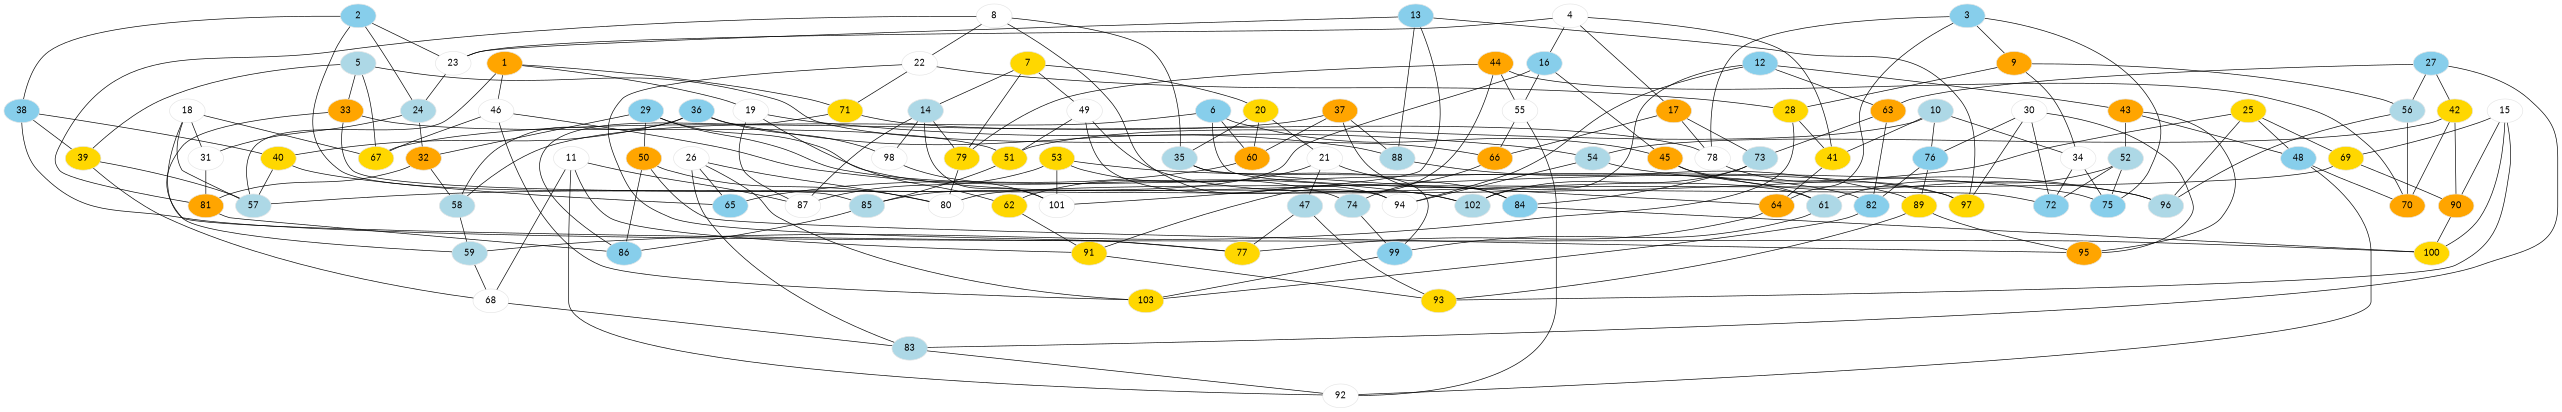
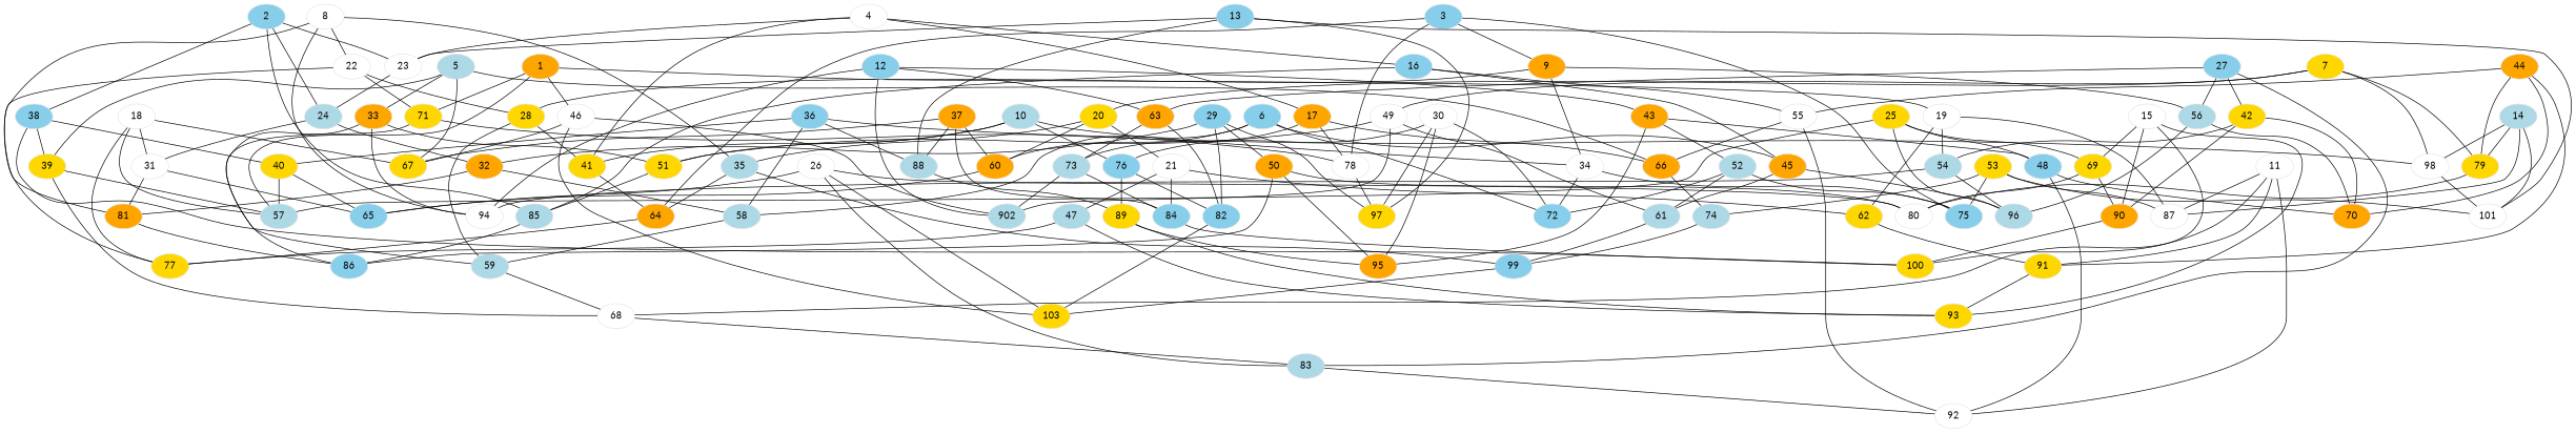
  graph {
    fontname=Lato
    node [color=gray90 fillcolor=white fontname=Lato style=filled]
    edge [fontname=Lato]
    1 [fillcolor=orange]
    19
    46
    57 [fillcolor=lightblue]
    71 [fillcolor=gold]
    87
    54 [fillcolor=lightblue]
    62 [fillcolor=gold]
    67 [fillcolor=gold]
-   102 [fillcolor=lightblue]
+   102 [fillcolor=lightblue label=902]
    103 [fillcolor=gold]
    78
    86 [fillcolor=skyblue]
    2 [fillcolor=skyblue]
    23
    24 [fillcolor=lightblue]
    38 [fillcolor=skyblue]
    85 [fillcolor=lightblue]
    31
    32 [fillcolor=orange]
    39 [fillcolor=gold]
    100 [fillcolor=gold]
    40 [fillcolor=gold]
    3 [fillcolor=skyblue]
    9 [fillcolor=orange]
    64 [fillcolor=orange]
    75 [fillcolor=skyblue]
    28 [fillcolor=gold]
    34
    56 [fillcolor=lightblue]
    77 [fillcolor=gold]
    97 [fillcolor=gold]
    4
    16 [fillcolor=skyblue]
    17 [fillcolor=orange]
    41 [fillcolor=gold]
    45 [fillcolor=orange]
    55
    66 [fillcolor=orange]
    73 [fillcolor=lightblue]
    5 [fillcolor=lightblue]
    33 [fillcolor=orange]
    94
    51 [fillcolor=gold]
    59 [fillcolor=lightblue]
    68
    74 [fillcolor=lightblue]
    6 [fillcolor=skyblue]
    58 [fillcolor=lightblue]
    60 [fillcolor=orange]
    72 [fillcolor=skyblue]
    96 [fillcolor=lightblue]
    61 [fillcolor=lightblue]
    65 [fillcolor=skyblue]
    7 [fillcolor=gold]
    20 [fillcolor=gold]
    49
    79 [fillcolor=gold]
    98
    35 [fillcolor=lightblue]
    21
    80
    101
    8
    22
    81 [fillcolor=orange]
    99 [fillcolor=skyblue]
    70 [fillcolor=orange]
    10 [fillcolor=lightblue]
    76 [fillcolor=skyblue]
    82 [fillcolor=skyblue]
    89 [fillcolor=gold]
    11
    91 [fillcolor=gold]
    92
    83 [fillcolor=lightblue]
    93 [fillcolor=gold]
    12 [fillcolor=skyblue]
    43 [fillcolor=orange]
    63 [fillcolor=orange]
    48 [fillcolor=skyblue]
    95 [fillcolor=orange]
    52 [fillcolor=lightblue]
    13 [fillcolor=skyblue]
    88 [fillcolor=lightblue]
    14 [fillcolor=lightblue]
    69 [fillcolor=gold]
    15
    90 [fillcolor=orange]
    84 [fillcolor=skyblue]
    18
    47 [fillcolor=lightblue]
    25 [fillcolor=gold]
    26
    27 [fillcolor=skyblue]
    42 [fillcolor=gold]
    29 [fillcolor=skyblue]
    50 [fillcolor=orange]
    30
    36 [fillcolor=skyblue]
    37 [fillcolor=orange]
    44 [fillcolor=orange]
    53 [fillcolor=gold]
    1 -- 19
    1 -- 46
    1 -- 57
    1 -- 71
    19 -- 87
    19 -- 54
    19 -- 62
    46 -- 67
    46 -- 102
    46 -- 103
    71 -- 78
    71 -- 86
    54 -- 94
    54 -- 96
    62 -- 91
    78 -- 97
    2 -- 23
    2 -- 24
    2 -- 38
    2 -- 85
    23 -- 24
    24 -- 31
    24 -- 32
    38 -- 39
    38 -- 100
    38 -- 40
    85 -- 86
+   31 -- 65
    31 -- 81
    32 -- 58
    32 -- 81
    39 -- 57
    39 -- 68
    40 -- 57
    40 -- 65
    3 -- 78
    3 -- 9
    3 -- 64
    3 -- 75
    9 -- 28
    9 -- 34
    9 -- 56
    64 -- 77
    28 -- 41
    28 -- 59
    34 -- 75
    34 -- 72
    56 -- 96
    56 -- 70
    4 -- 23
    4 -- 16
    4 -- 17
    4 -- 41
    16 -- 85
    16 -- 45
    16 -- 55
    17 -- 78
    17 -- 66
    17 -- 73
    41 -- 64
    45 -- 96
    45 -- 61
    55 -- 66
    55 -- 92
    66 -- 74
    73 -- 102
    73 -- 84
    5 -- 67
    5 -- 39
    5 -- 66
    5 -- 33
    33 -- 94
    33 -- 51
    33 -- 59
    51 -- 85
    59 -- 68
    68 -- 83
    74 -- 99
    6 -- 45
    6 -- 58
    6 -- 60
    6 -- 72
    58 -- 59
    60 -- 65
    61 -- 99
    7 -- 20
    7 -- 49
    7 -- 79
-   7 -- 14
+   7 -- 98
    20 -- 60
    20 -- 35
    20 -- 21
    49 -- 102
    49 -- 51
    49 -- 61
    79 -- 80
    98 -- 101
    35 -- 64
    35 -- 99
    21 -- 62
    21 -- 84
    21 -- 47
    8 -- 94
    8 -- 35
    8 -- 22
    8 -- 81
    22 -- 71
    22 -- 28
    22 -- 77
    81 -- 86
    99 -- 103
    10 -- 34
    10 -- 41
    10 -- 51
    10 -- 76
    76 -- 82
    76 -- 89
    82 -- 103
    89 -- 93
    89 -- 95
    11 -- 87
    11 -- 68
    11 -- 91
    11 -- 92
    91 -- 93
    83 -- 92
    12 -- 102
    12 -- 94
    12 -- 43
    12 -- 63
    43 -- 48
    43 -- 95
    43 -- 52
    63 -- 73
    63 -- 82
    48 -- 70
    48 -- 92
    52 -- 75
    52 -- 72
    52 -- 61
    13 -- 23
    13 -- 97
    13 -- 101
    13 -- 88
    88 -- 89
    14 -- 87
    14 -- 79
    14 -- 98
    14 -- 101
    69 -- 80
    69 -- 90
    15 -- 100
    15 -- 93
    15 -- 69
    15 -- 90
    90 -- 100
    84 -- 100
    18 -- 57
    18 -- 67
    18 -- 31
    18 -- 77
    47 -- 77
    47 -- 93
    25 -- 57
    25 -- 96
    25 -- 48
    25 -- 69
    26 -- 103
    26 -- 65
    26 -- 80
    26 -- 83
    27 -- 56
    27 -- 83
    27 -- 63
    27 -- 42
    42 -- 54
    42 -- 70
    42 -- 90
    29 -- 32
    29 -- 97
    29 -- 82
    29 -- 50
    50 -- 86
    50 -- 80
    50 -- 95
    30 -- 97
    30 -- 72
    30 -- 76
    30 -- 95
    36 -- 40
    36 -- 58
    36 -- 98
    36 -- 88
    37 -- 67
    37 -- 60
    37 -- 88
    37 -- 84
    44 -- 55
    44 -- 79
    44 -- 70
    44 -- 91
    53 -- 87
    53 -- 75
    53 -- 74
    53 -- 101
  }
